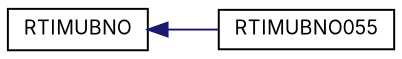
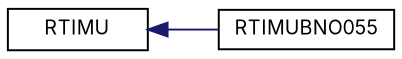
  digraph {
    rankdir=LR
    fontname=Inter
    node [color=black fillcolor=white fontname=Inter fontsize=10 shape=record style=filled]
-   n1 [height=0.2 label=RTIMUBNO width=0.4]
+   n1 [height=0.2 label=RTIMU width=0.4]
    n2 [height=0.2 label=RTIMUBNO055 width=0.4]
    n1 -> n2 [color=midnightblue dir=back fontname=Inter fontsize=10 labelfontname=Helvetica labelfontsize=10 style=solid]
  }
